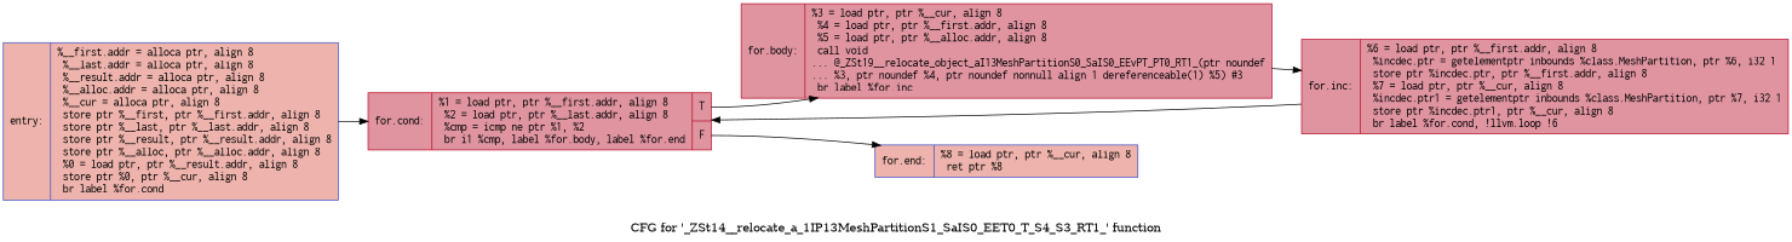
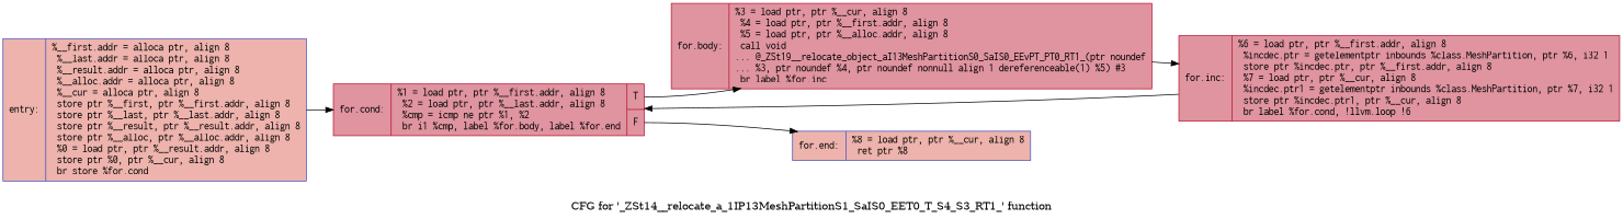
  digraph {
    label="CFG for '_ZSt14__relocate_a_1IP13MeshPartitionS1_SaIS0_EET0_T_S4_S3_RT1_' function"
    rankdir=LR
    node [color="#b70d28ff" fillcolor="#b70d2870" fontname=Courier shape=record style=filled]
-   n1 [color="#3d50c3ff" fillcolor="#d6524470" label="{entry:\l|  %__first.addr = alloca ptr, align 8\l  %__last.addr = alloca ptr, align 8\l  %__result.addr = alloca ptr, align 8\l  %__alloc.addr = alloca ptr, align 8\l  %__cur = alloca ptr, align 8\l  store ptr %__first, ptr %__first.addr, align 8\l  store ptr %__last, ptr %__last.addr, align 8\l  store ptr %__result, ptr %__result.addr, align 8\l  store ptr %__alloc, ptr %__alloc.addr, align 8\l  %0 = load ptr, ptr %__result.addr, align 8\l  store ptr %0, ptr %__cur, align 8\l  br label %for.cond\l}"]
+   n1 [color="#3d50c3ff" fillcolor="#d6524470" label="{entry:\l|  %__first.addr = alloca ptr, align 8\l  %__last.addr = alloca ptr, align 8\l  %__result.addr = alloca ptr, align 8\l  %__alloc.addr = alloca ptr, align 8\l  %__cur = alloca ptr, align 8\l  store ptr %__first, ptr %__first.addr, align 8\l  store ptr %__last, ptr %__last.addr, align 8\l  store ptr %__result, ptr %__result.addr, align 8\l  store ptr %__alloc, ptr %__alloc.addr, align 8\l  %0 = load ptr, ptr %__result.addr, align 8\l  store ptr %0, ptr %__cur, align 8\l  br store %for.cond\l}"]
    n2 [label="{for.cond:\l|  %1 = load ptr, ptr %__first.addr, align 8\l  %2 = load ptr, ptr %__last.addr, align 8\l  %cmp = icmp ne ptr %1, %2\l  br i1 %cmp, label %for.body, label %for.end\l|{<s0>T|<s1>F}}"]
    n3 [label="{for.body:\l|  %3 = load ptr, ptr %__cur, align 8\l  %4 = load ptr, ptr %__first.addr, align 8\l  %5 = load ptr, ptr %__alloc.addr, align 8\l  call void\l... @_ZSt19__relocate_object_aI13MeshPartitionS0_SaIS0_EEvPT_PT0_RT1_(ptr noundef\l... %3, ptr noundef %4, ptr noundef nonnull align 1 dereferenceable(1) %5) #3\l  br label %for.inc\l}"]
    n4 [color="#3d50c3ff" fillcolor="#d6524470" label="{for.end:\l|  %8 = load ptr, ptr %__cur, align 8\l  ret ptr %8\l}"]
    n5 [label="{for.inc:\l|  %6 = load ptr, ptr %__first.addr, align 8\l  %incdec.ptr = getelementptr inbounds %class.MeshPartition, ptr %6, i32 1\l  store ptr %incdec.ptr, ptr %__first.addr, align 8\l  %7 = load ptr, ptr %__cur, align 8\l  %incdec.ptr1 = getelementptr inbounds %class.MeshPartition, ptr %7, i32 1\l  store ptr %incdec.ptr1, ptr %__cur, align 8\l  br label %for.cond, !llvm.loop !6\l}"]
    n1 -> n2
    n2 -> n3 [tailport=s0]
    n2 -> n4 [tailport=s1]
    n3 -> n5
    n5 -> n2
  }
